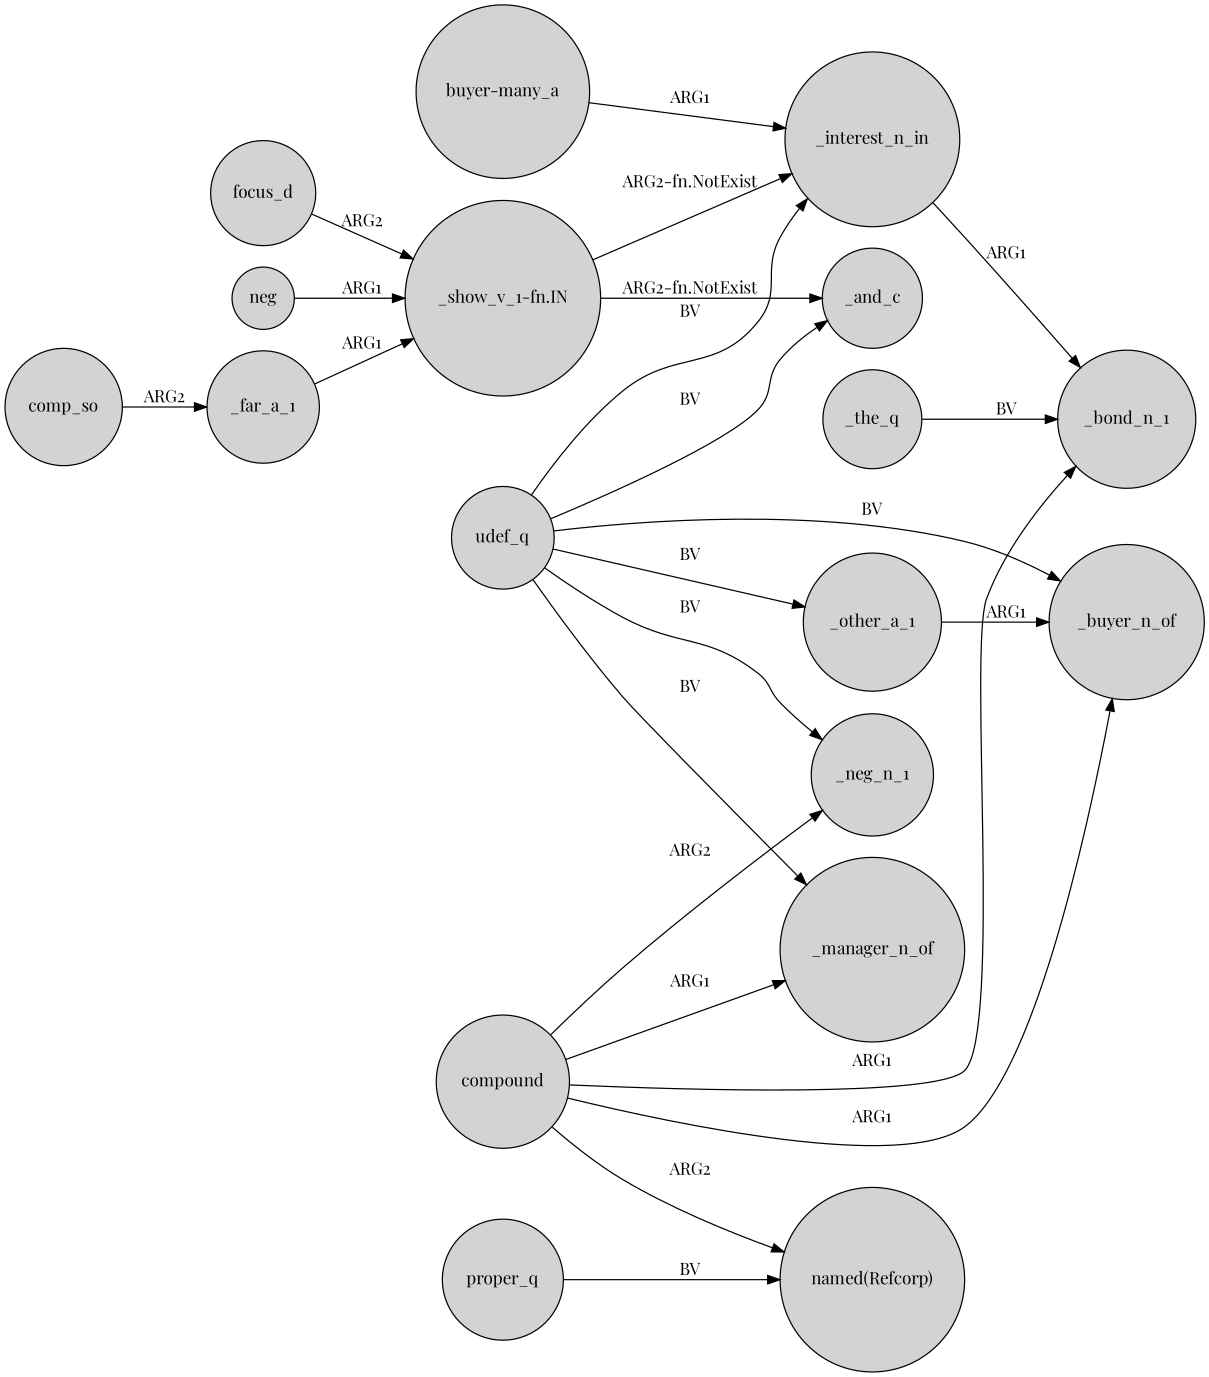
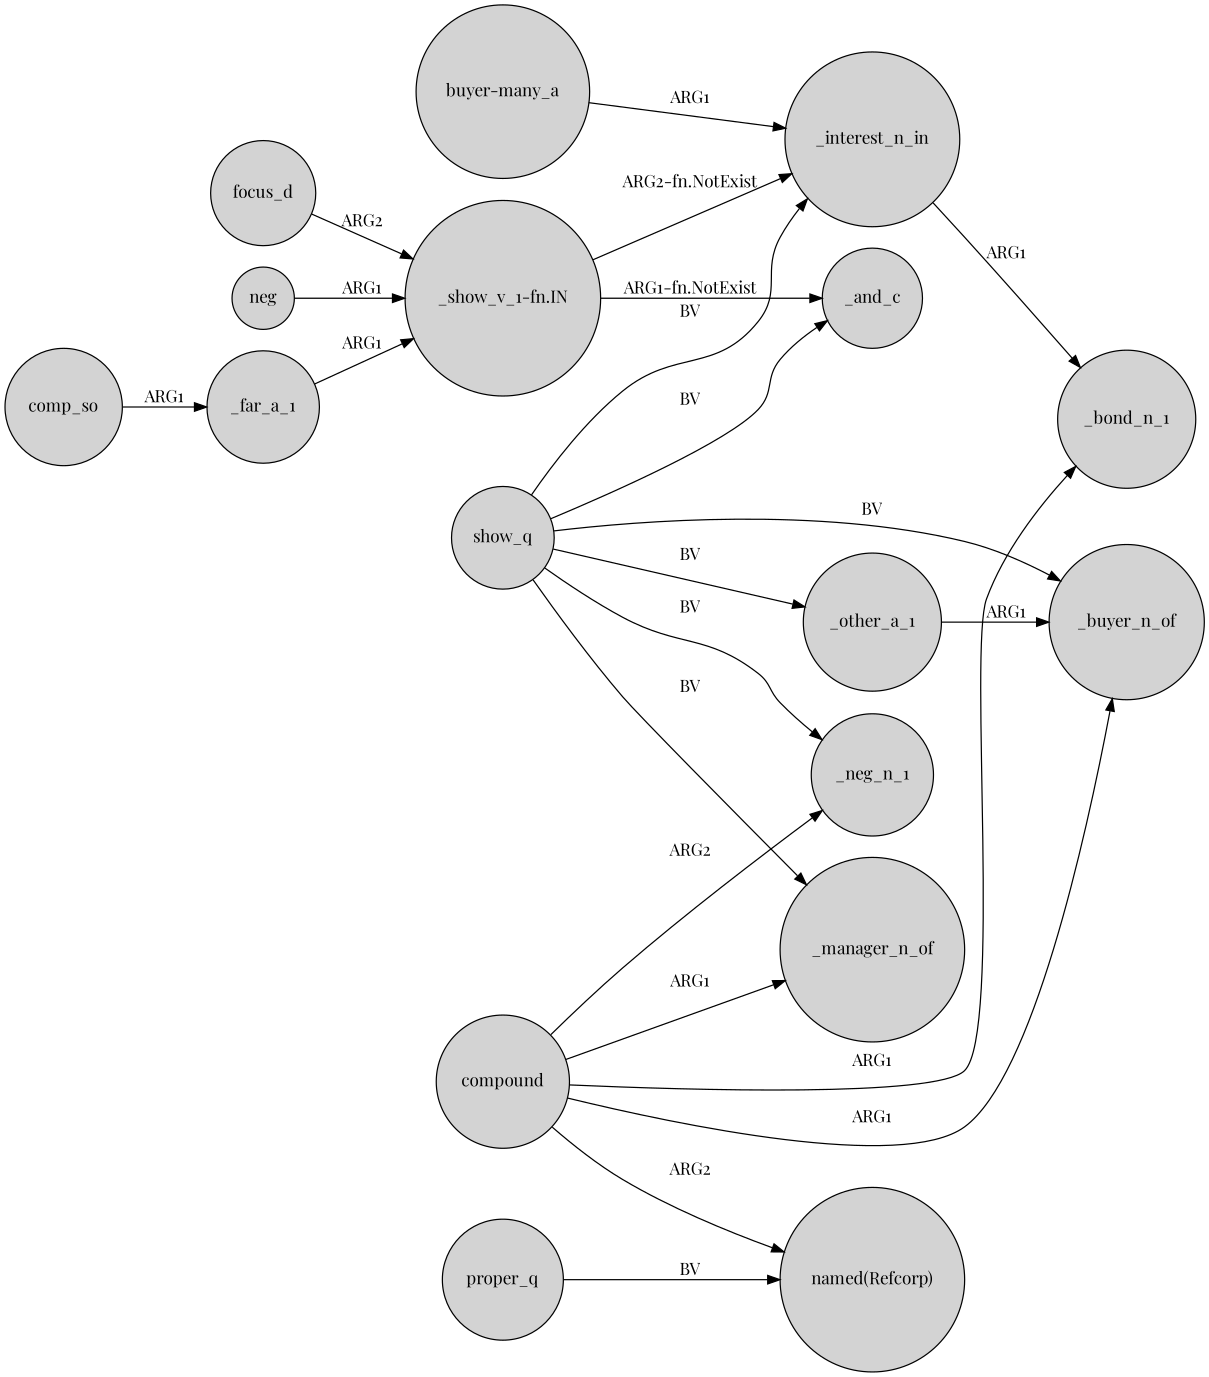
  digraph {
    fontname="Playfair Display"
    rankdir=LR
    node [fontname="Playfair Display" shape=circle style=filled]
    edge [fontname="Playfair Display"]
    focus_d
    "_show_v_1-fn.IN"
    _and_c
    _interest_n_in
    _bond_n_1
    compound
    _buyer_n_of
    n8 [label=_neg_n_1]
    _manager_n_of
    "named(Refcorp)"
-   udef_q
+   udef_q [label=show_q]
    _other_a_1
    neg
    n14 [label="buyer-many_a"]
    comp_so
    _far_a_1
-   _the_q
    proper_q
    focus_d -> "_show_v_1-fn.IN" [label=ARG2]
-   "_show_v_1-fn.IN" -> _and_c [label="ARG2-fn.NotExist"]
+   "_show_v_1-fn.IN" -> _and_c [label="ARG1-fn.NotExist"]
    "_show_v_1-fn.IN" -> _interest_n_in [label="ARG2-fn.NotExist"]
    _interest_n_in -> _bond_n_1 [label=ARG1]
    compound -> _bond_n_1 [label=ARG1]
    compound -> _buyer_n_of [label=ARG1]
    compound -> n8 [label=ARG2]
    compound -> _manager_n_of [label=ARG1]
    compound -> "named(Refcorp)" [label=ARG2]
    udef_q -> _and_c [label=BV]
    udef_q -> _interest_n_in [label=BV]
    udef_q -> _buyer_n_of [label=BV]
    udef_q -> n8 [label=BV]
    udef_q -> _manager_n_of [label=BV]
    udef_q -> _other_a_1 [label=BV]
    _other_a_1 -> _buyer_n_of [label=ARG1]
    neg -> "_show_v_1-fn.IN" [label=ARG1]
    n14 -> _interest_n_in [label=ARG1]
-   comp_so -> _far_a_1 [label=ARG2]
+   comp_so -> _far_a_1 [label=ARG1]
    _far_a_1 -> "_show_v_1-fn.IN" [label=ARG1]
-   _the_q -> _bond_n_1 [label=BV]
    proper_q -> "named(Refcorp)" [label=BV]
  }
